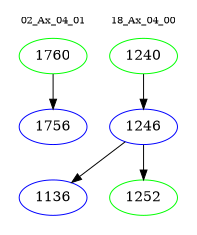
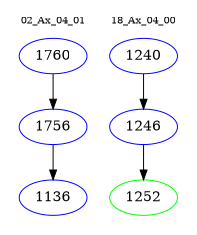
  digraph {
    node [color=green]
    edge [color=black]
-   n1 [label=1760]
+   n1 [color=blue label=1760]
    n2 [color=blue label=1756]
    n3 [color=blue label=1136]
-   n4 [label=1240]
+   n4 [color=blue label=1240]
    n5 [color=blue label=1246]
    n6 [label=1252]
    subgraph cluster_1 {
      color=white
      fontsize=10
      label="02_Ax_04_01"
      n1
      n2
      n3
    }
    subgraph cluster_2 {
      color=white
      fontsize=10
      label="18_Ax_04_00"
      n4
      n5
      n6
    }
    n1 -> n2
-   n5 -> n3
+   n2 -> n3
    n4 -> n5
    n5 -> n6
  }
